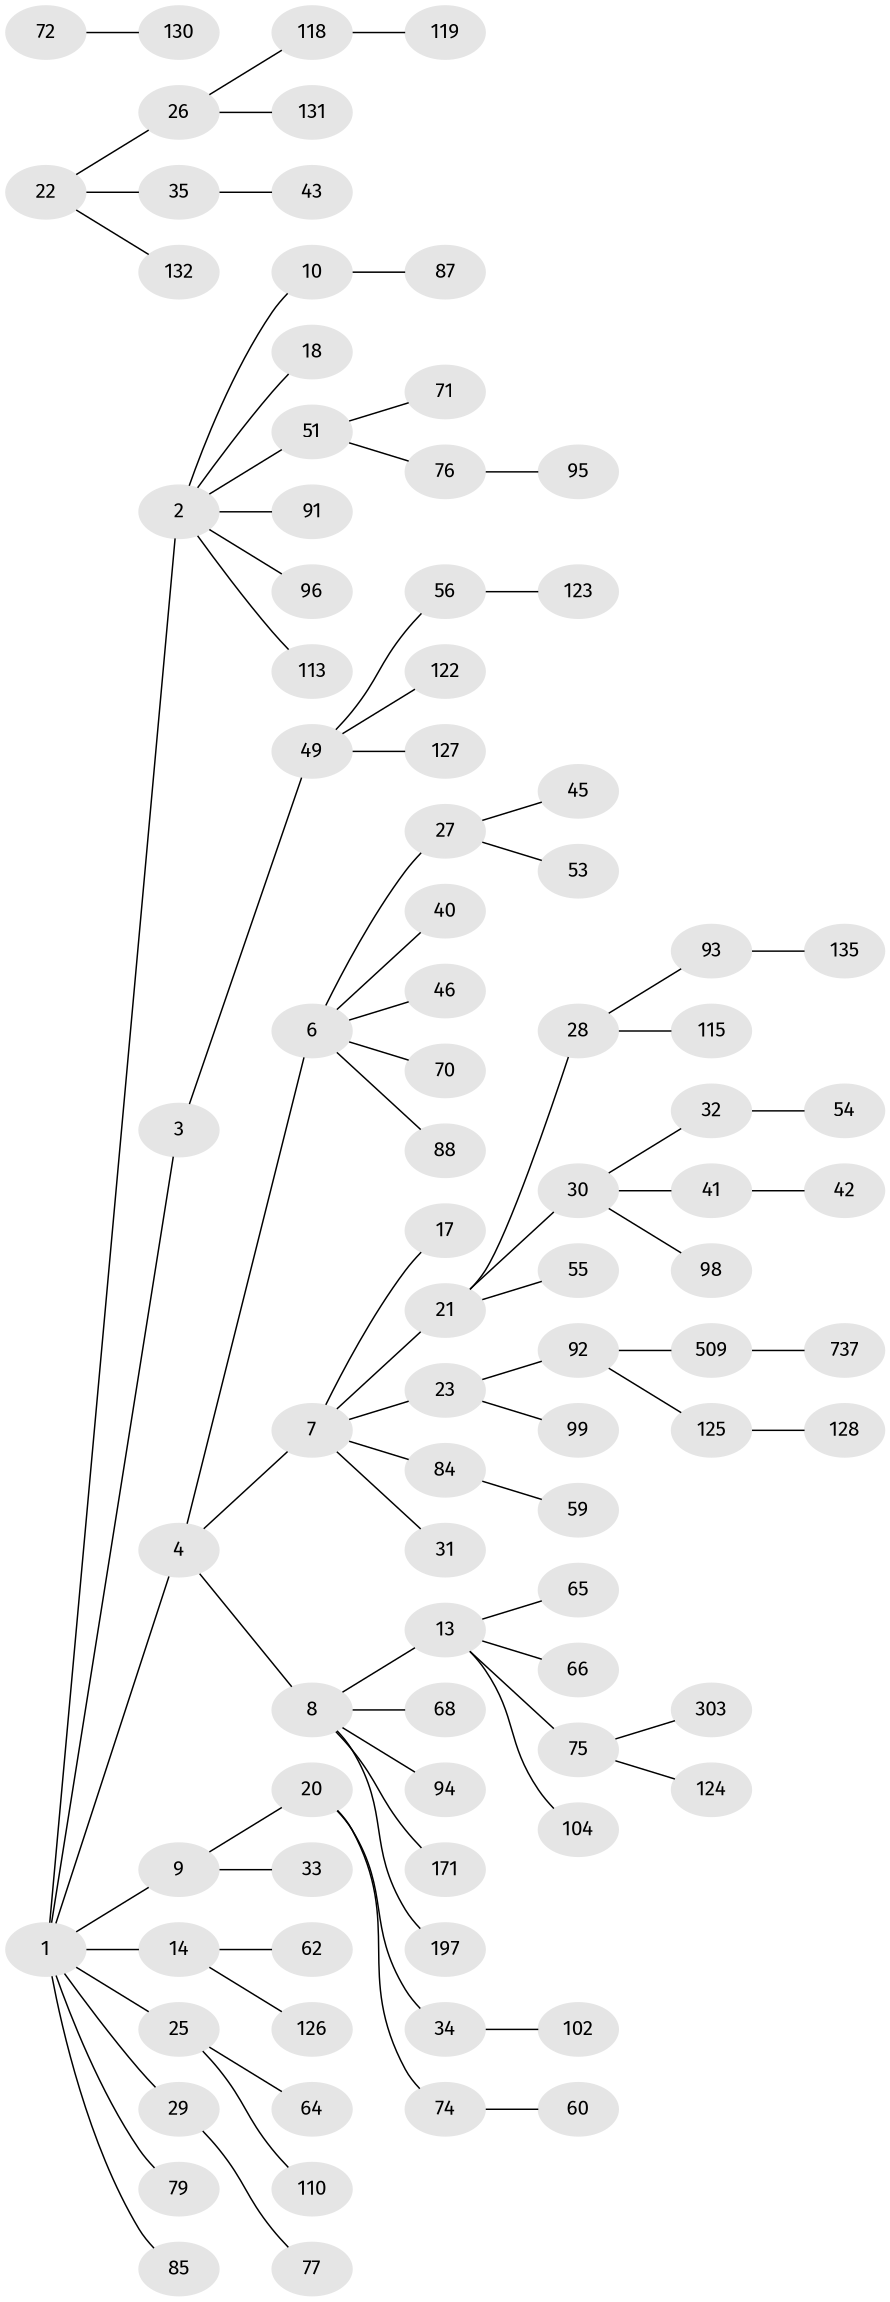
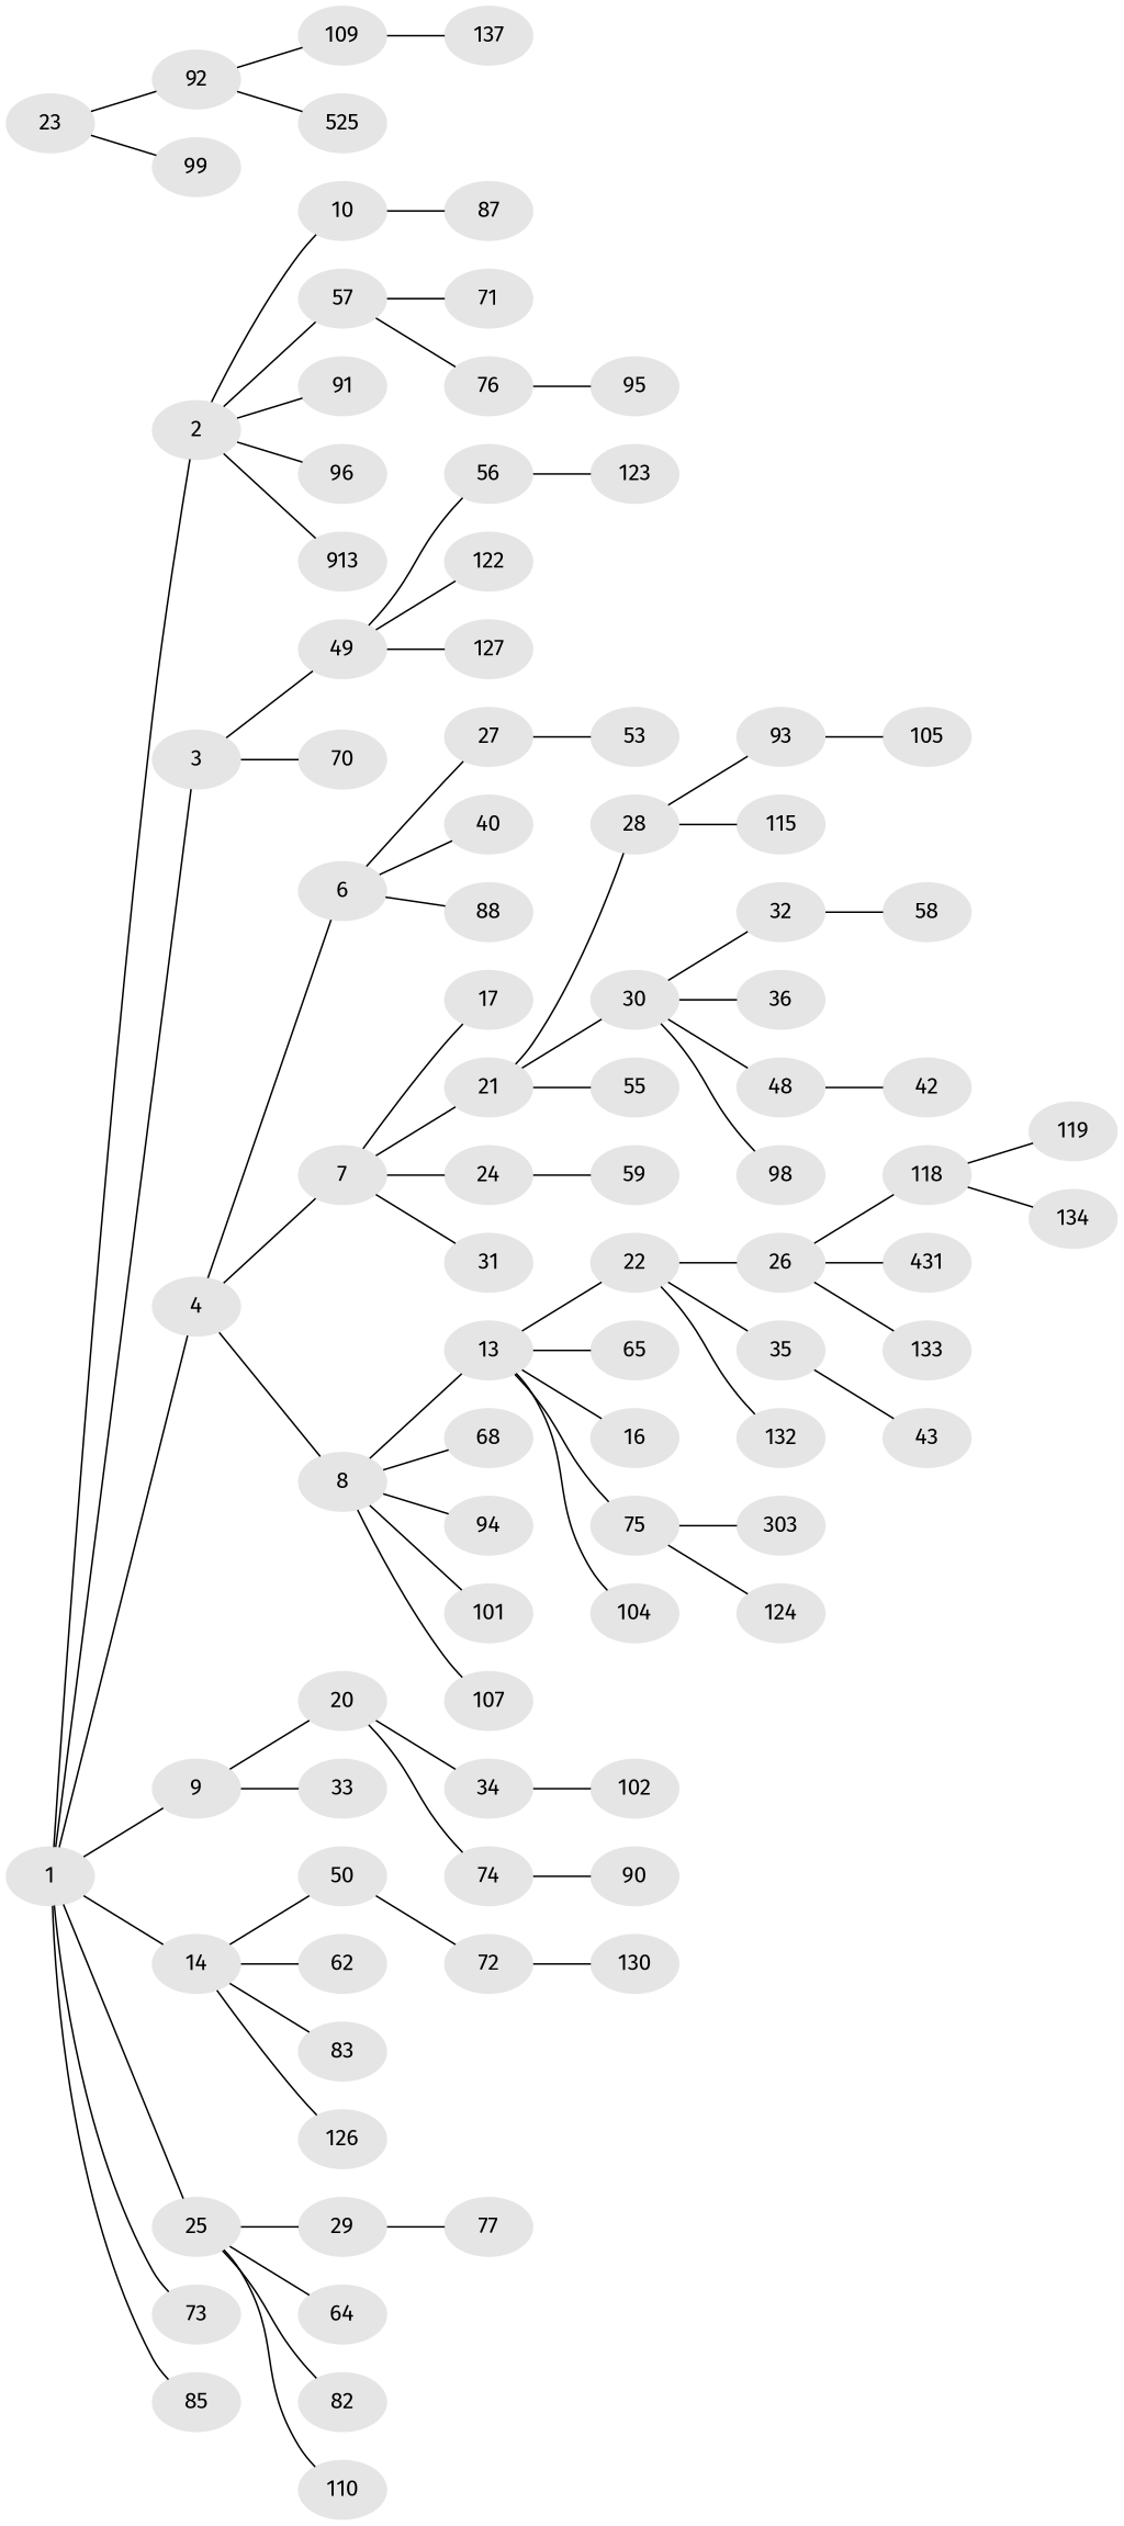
  graph {
    fontname="Fira Sans"
    rankdir=LR
    node [color=gray90 fontname="Fira Sans" style=filled]
    edge [fontname="Fira Sans"]
    1 [super="+5"]
    2 [super="+15"]
    3 [super="+108"]
    4 [super="+111"]
    9 [super="+48"]
    14 [super="+39"]
    25 [super="+44"]
    29
-   79
+   79 [label=73]
    85
    10
-   18
-   51 [super="+57"]
+   51 [super="+57" label=57]
    91
    96 [super="+135"]
-   113
+   113 [label=913]
    49 [super="+81"]
    6 [super="+19"]
    7 [super="+12"]
    8 [super="+11"]
    20 [super="+61"]
    33
+   50 [super="+73"]
    62
+   83
    126
    64
+   82
    110
    77
    87 [super="+117"]
    71
    76
    56 [super="+100"]
    122
    127
    27 [super="+37"]
    40
-   46 [super="+47"]
    70
    88
    17
    21 [super="+121"]
    23 [super="+78"]
-   24 [super="+58" label=84]
+   24 [super="+58"]
    31 [super="+86"]
    13 [super="+16"]
    68 [super="+129"]
    94
-   101 [label=171]
-   107 [label=197]
-   45
+   101
+   107
    53
    28 [super="+38"]
    30 [super="+136"]
    55
    92 [super="+106"]
    99
    59
    22 [super="+60"]
    65
-   66
+   66 [label=16]
    75 [super="+89"]
    104
    34 [super="+120"]
    74
    26 [super="+69"]
    35 [super="+97"]
    132
    n70 [label=303]
    124
    72 [super="+80"]
    102
-   90 [label=60]
+   90
    93
    115
    32
-   41 [super="+84"]
+   36 [super="+63"]
+   41 [super="+84" label=48]
    98
    118
-   131
+   131 [label=431]
+   133
    43 [super="+52"]
-   109 [super="+112" label=509]
-   125
+   109 [super="+112"]
+   125 [label=525]
    119
-   105 [label=135]
-   54 [super="+114"]
+   134
+   105
+   54 [super="+114" label=58]
    42
    123
    130
    95 [super="+116"]
-   137 [label=737]
-   128
+   137
    1 -- 2
    1 -- 3
    1 -- 4
    1 -- 9
    1 -- 14
    1 -- 25
-   1 -- 29
+   25 -- 29
    1 -- 79
    1 -- 85
    2 -- 10
-   2 -- 18
    2 -- 51
    2 -- 91
    2 -- 96
    2 -- 113
    3 -- 49
    4 -- 6
    4 -- 7
    4 -- 8
    9 -- 20
    9 -- 33
+   14 -- 50
    14 -- 62
+   14 -- 83
    14 -- 126
    25 -- 64
+   25 -- 82
    25 -- 110
    29 -- 77
    10 -- 87
    51 -- 71
    51 -- 76
    49 -- 56
    49 -- 122
    49 -- 127
    6 -- 27
    6 -- 40
-   6 -- 46
-   6 -- 70
+   3 -- 70
    6 -- 88
    7 -- 17
    7 -- 21
-   7 -- 23
    7 -- 24
    7 -- 31
    8 -- 13
    8 -- 68
    8 -- 94
    8 -- 101
    8 -- 107
    20 -- 34
    20 -- 74
+   50 -- 72
    76 -- 95
    56 -- 123
-   27 -- 45
    27 -- 53
    21 -- 28
    21 -- 30
    21 -- 55
    23 -- 92
    23 -- 99
    24 -- 59
+   13 -- 22
    13 -- 65
    13 -- 66
    13 -- 75
    13 -- 104
    28 -- 93
    28 -- 115
    30 -- 32
+   30 -- 36
    30 -- 41
    30 -- 98
    92 -- 109
    92 -- 125
    22 -- 26
    22 -- 35
    22 -- 132
    75 -- n70
    75 -- 124
    34 -- 102
    74 -- 90
    26 -- 118
    26 -- 131
+   26 -- 133
    35 -- 43
    72 -- 130
    93 -- 105
    32 -- 54
    41 -- 42
    118 -- 119
+   118 -- 134
    109 -- 137
-   125 -- 128
  }
